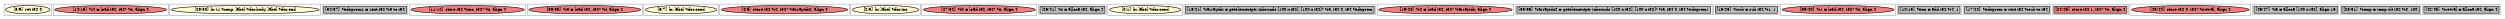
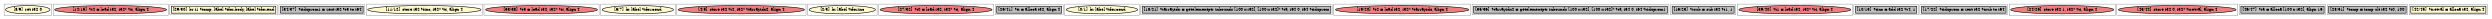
  digraph {
    node [fillcolor=grey fontsize=20 penwidth=3.0 shape=ellipse style=filled]
    n1 [fillcolor=lemonchiffon label="[8/9]  ret i32 0"]
    n2 [fillcolor=lightcoral label="[14/15]  %4 = load i32, i32* %i, align 4"]
-   n3 [fillcolor=lemonchiffon label="[29/30]  br i1 %cmp, label %for.body, label %for.end"]
+   n3 [fillcolor=lemonchiffon label="[29/30]  br i1 %cmp, label %for.body, label %for.end" shape=box]
    n4 [label="[34/37]  %idxprom1 = zext i32 %3 to i64" shape=rectangle]
-   n5 [fillcolor=lightcoral label="[11/12]  store i32 %inc, i32* %i, align 4"]
+   n5 [fillcolor=lemonchiffon label="[11/12]  store i32 %inc, i32* %i, align 4"]
    n6 [fillcolor=lightcoral label="[33/38]  %3 = load i32, i32* %i, align 4"]
    n7 [fillcolor=lemonchiffon label="[6/7]  br label %for.cond"]
    n8 [fillcolor=lightcoral label="[4/5]  store i32 %2, i32* %arrayidx2, align 4"]
    n9 [fillcolor=lemonchiffon label="[2/3]  br label %for.inc"]
    n10 [fillcolor=lightcoral label="[27/32]  %0 = load i32, i32* %i, align 4"]
    n11 [label="[26/41]  %i = alloca i32, align 4" shape=rectangle]
    n12 [fillcolor=lemonchiffon label="[0/1]  br label %for.cond"]
    n13 [label="[18/21]  %arrayidx = getelementptr inbounds [100 x i32], [100 x i32]* %a, i64 0, i64 %idxprom" shape=rectangle]
    n14 [fillcolor=lightcoral label="[19/20]  %2 = load i32, i32* %arrayidx, align 4"]
    n15 [label="[35/36]  %arrayidx2 = getelementptr inbounds [100 x i32], [100 x i32]* %a, i64 0, i64 %idxprom1" shape=rectangle]
    n16 [label="[16/23]  %sub = sub i32 %1, 1" shape=rectangle]
    n17 [fillcolor=lightcoral label="[39/40]  %1 = load i32, i32* %i, align 4"]
    n18 [label="[10/13]  %inc = add i32 %4, 1" shape=rectangle]
    n19 [label="[17/22]  %idxprom = zext i32 %sub to i64" shape=rectangle]
-   n20 [fillcolor=lightcoral label="[24/25]  store i32 1, i32* %i, align 4" shape=box]
+   n20 [fillcolor=lightcoral label="[24/25]  store i32 1, i32* %i, align 4"]
    n21 [fillcolor=lightcoral label="[43/44]  store i32 0, i32* %retval, align 4"]
    n22 [label="[46/47]  %a = alloca [100 x i32], align 16" shape=rectangle]
    n23 [label="[28/31]  %cmp = icmp ult i32 %0, 100" shape=rectangle]
-   n24 [label="[42/45]  %retval = alloca i32, align 4" shape=rectangle]
+   n24 [fillcolor=lemonchiffon label="[42/45]  %retval = alloca i32, align 4" shape=rectangle]
    subgraph cluster_1 {
      n1
    }
    subgraph cluster_2 {
      n2
    }
    subgraph cluster_3 {
      n3
    }
    subgraph cluster_4 {
      n4
    }
    subgraph cluster_5 {
      n5
    }
    subgraph cluster_6 {
      n6
    }
    subgraph cluster_7 {
      n7
    }
    subgraph cluster_8 {
      n8
    }
    subgraph cluster_9 {
      n9
    }
    subgraph cluster_10 {
      n10
    }
    subgraph cluster_11 {
      n11
    }
    subgraph cluster_12 {
      n12
    }
    subgraph cluster_13 {
      n13
    }
    subgraph cluster_14 {
      n14
    }
    subgraph cluster_15 {
      n15
    }
    subgraph cluster_16 {
      n16
    }
    subgraph cluster_17 {
      n17
    }
    subgraph cluster_18 {
      n18
    }
    subgraph cluster_19 {
      n19
    }
    subgraph cluster_20 {
      n20
    }
    subgraph cluster_21 {
      n21
    }
    subgraph cluster_22 {
      n22
    }
    subgraph cluster_23 {
      n23
    }
    subgraph cluster_24 {
      n24
    }
  }
